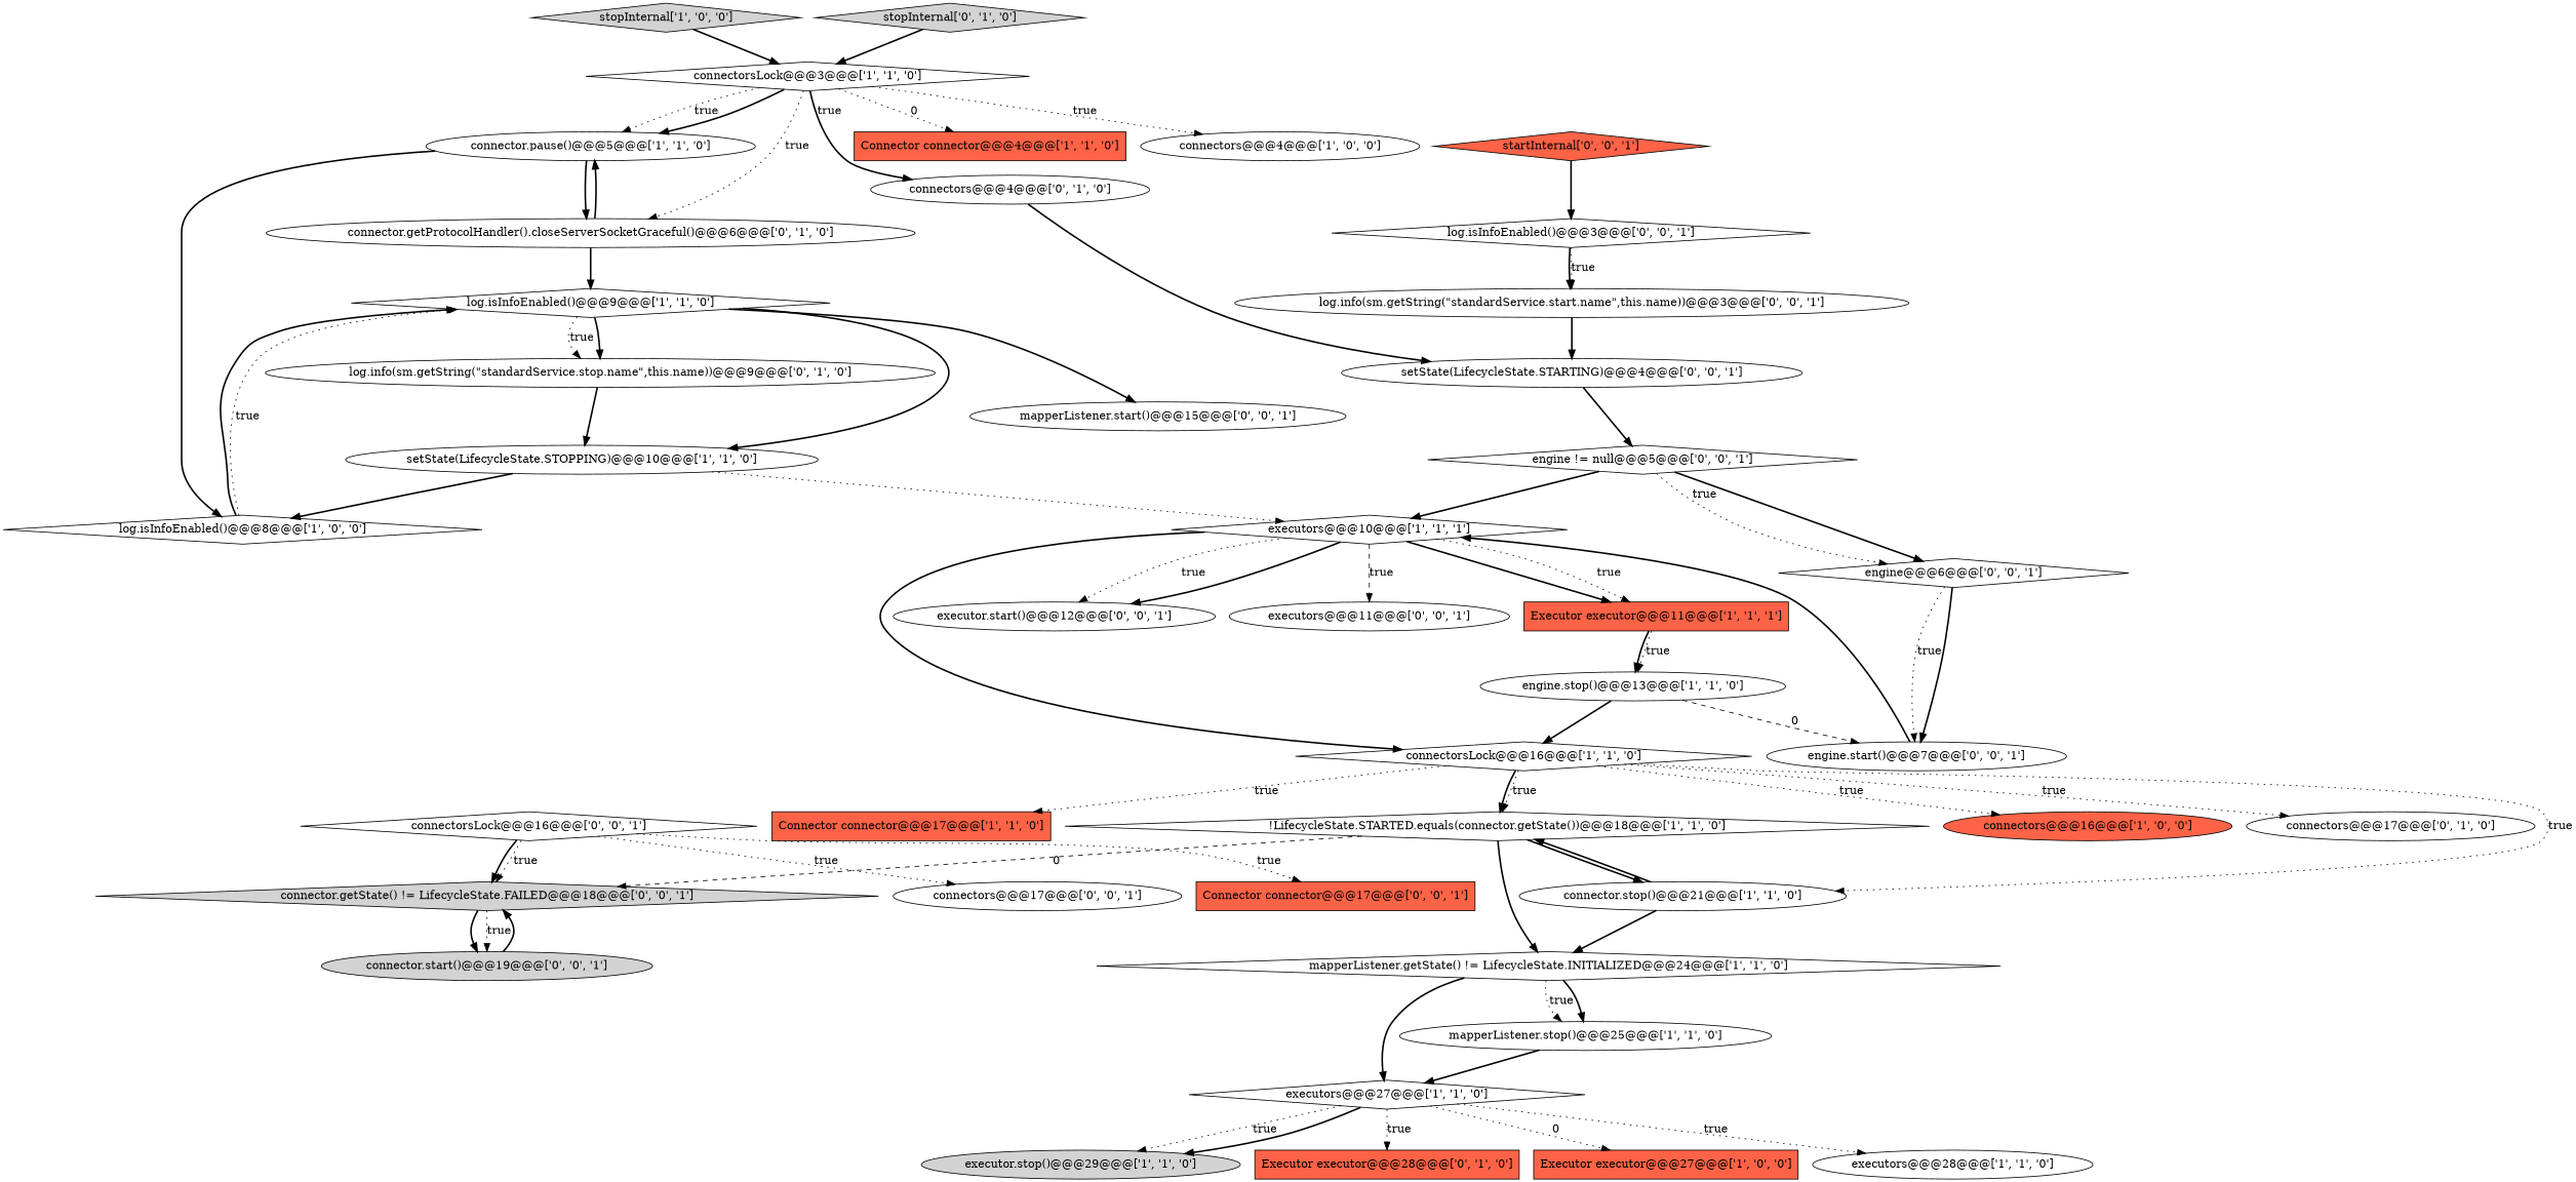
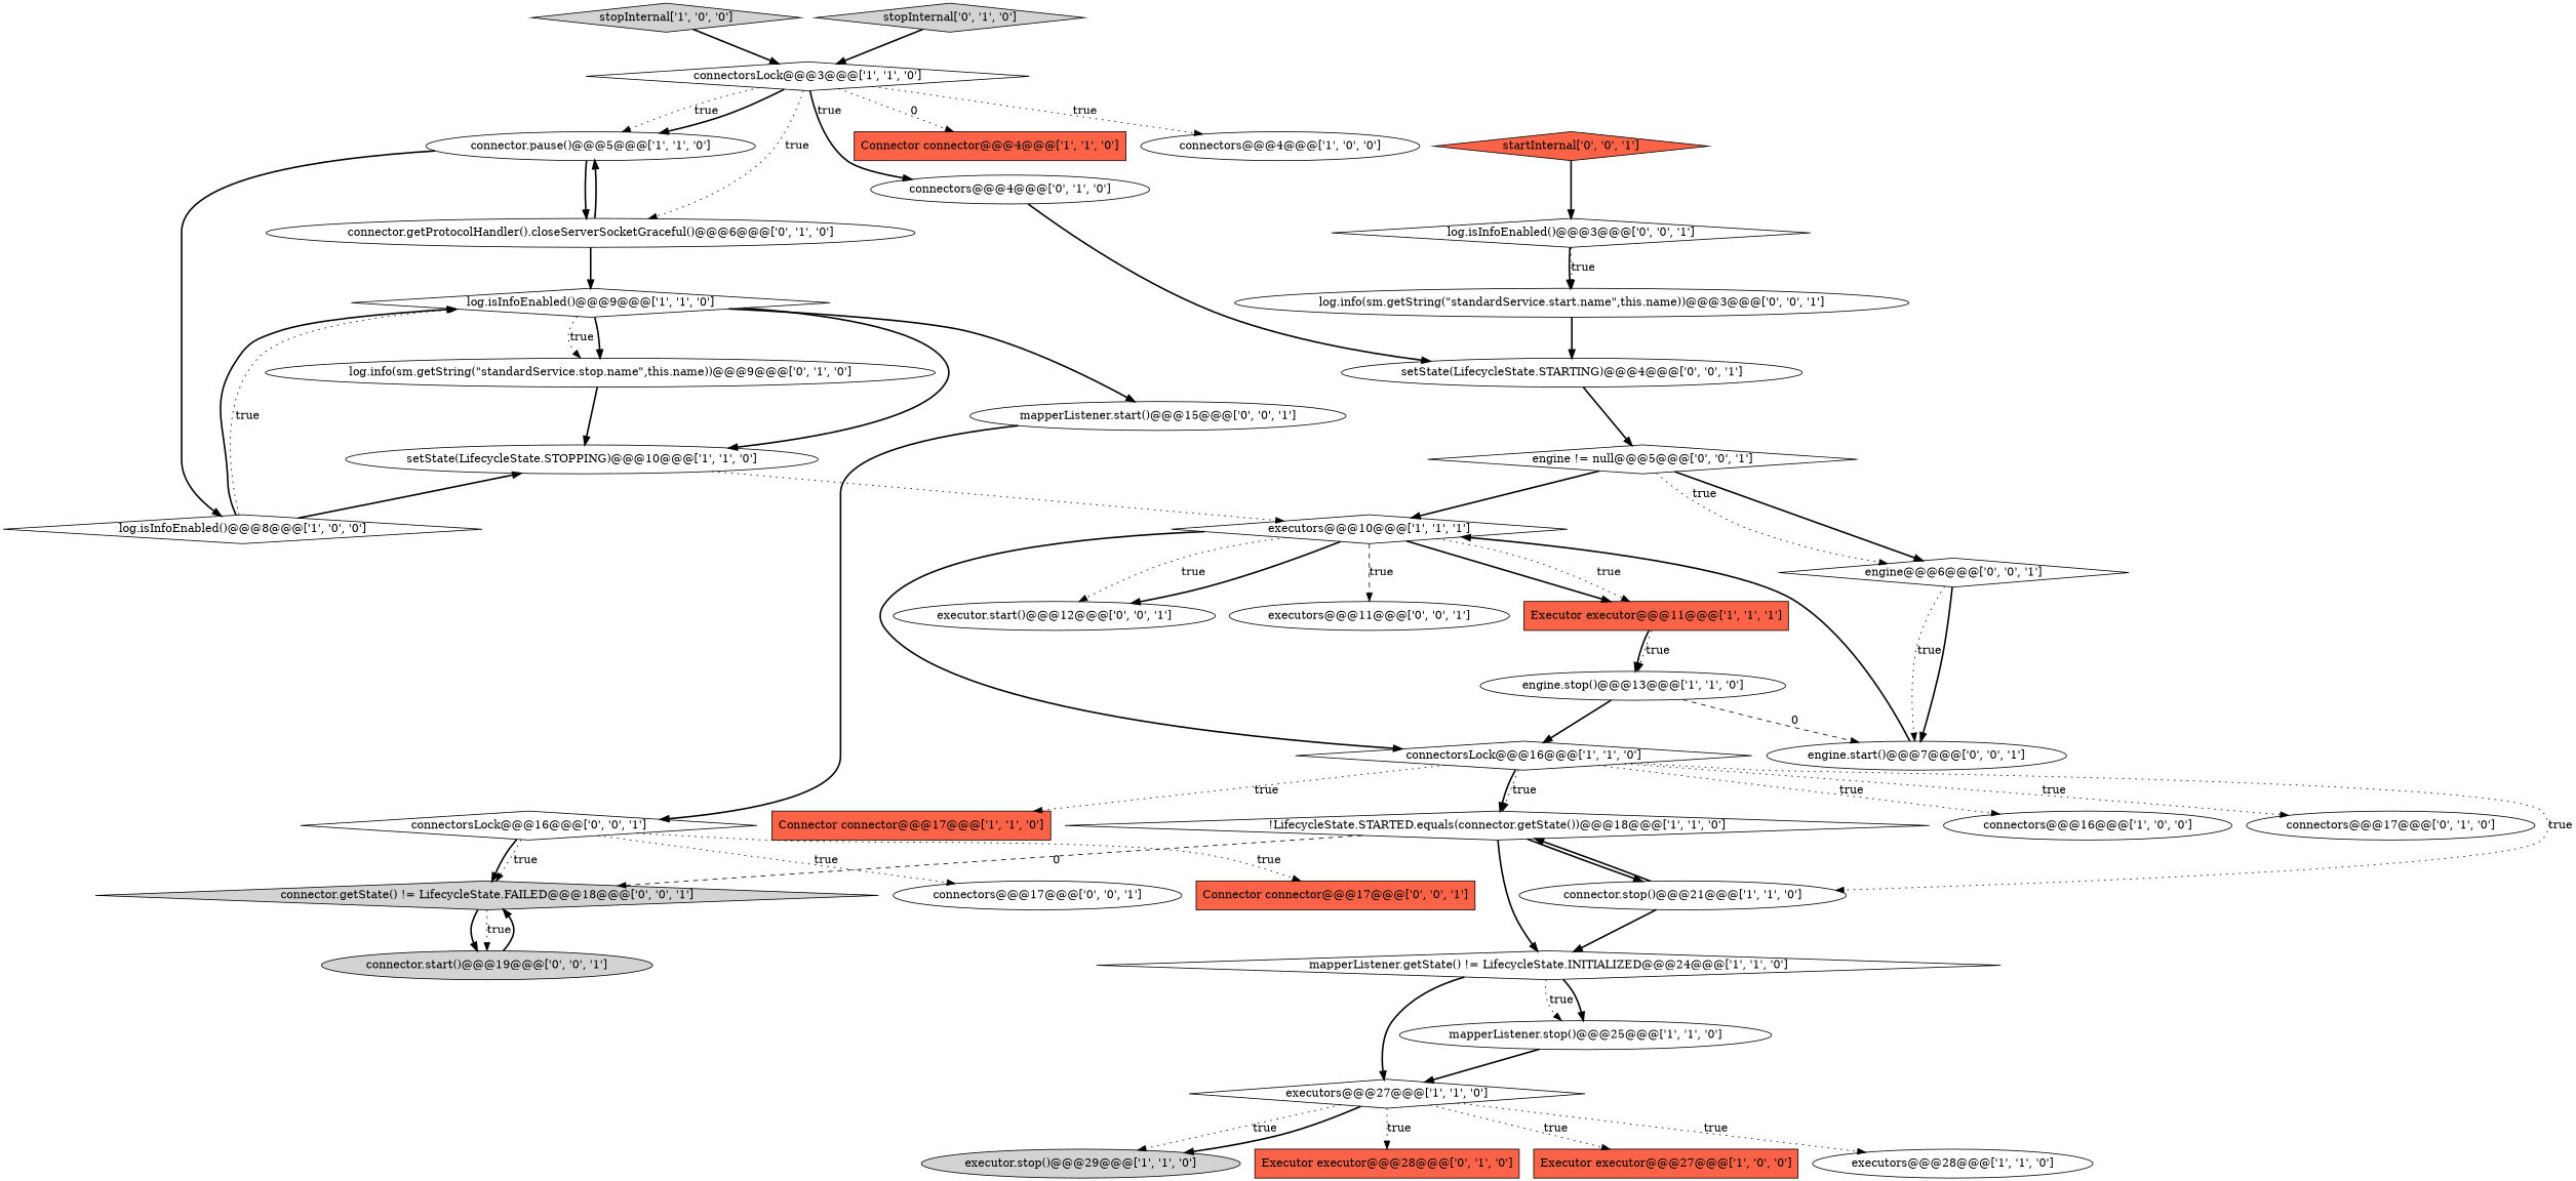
  digraph {
    node [fillcolor=white shape=ellipse style=filled]
    edge [style=bold]
    n1 [label="connectors@@@4@@@['0', '1', '0']"]
    n2 [label="setState(LifecycleState.STARTING)@@@4@@@['0', '0', '1']"]
    n3 [label="executors@@@27@@@['1', '1', '0']" shape=diamond]
    n4 [fillcolor=lightgray label="executor.stop()@@@29@@@['1', '1', '0']"]
    n5 [fillcolor=tomato label="Executor executor@@@28@@@['0', '1', '0']" shape=box]
    n6 [fillcolor=tomato label="Executor executor@@@27@@@['1', '0', '0']" shape=box]
    n7 [label="executors@@@28@@@['1', '1', '0']"]
    n8 [fillcolor=tomato label="startInternal['0', '0', '1']" shape=diamond]
    n9 [label="log.isInfoEnabled()@@@3@@@['0', '0', '1']" shape=diamond]
    n10 [label="log.info(sm.getString(\"standardService.start.name\",this.name))@@@3@@@['0', '0', '1']"]
    n11 [label="engine != null@@@5@@@['0', '0', '1']" shape=diamond]
    n12 [label="executors@@@10@@@['1', '1', '1']" shape=diamond]
    n13 [label="engine@@@6@@@['0', '0', '1']" shape=diamond]
    n14 [label="!LifecycleState.STARTED.equals(connector.getState())@@@18@@@['1', '1', '0']" shape=diamond]
    n15 [label="mapperListener.getState() != LifecycleState.INITIALIZED@@@24@@@['1', '1', '0']" shape=diamond]
    n16 [label="connector.stop()@@@21@@@['1', '1', '0']"]
    n17 [fillcolor=lightgray label="connector.getState() != LifecycleState.FAILED@@@18@@@['0', '0', '1']" shape=diamond]
    n18 [label="mapperListener.stop()@@@25@@@['1', '1', '0']"]
    n19 [fillcolor=lightgray label="connector.start()@@@19@@@['0', '0', '1']"]
    n20 [label="executor.start()@@@12@@@['0', '0', '1']"]
    n21 [label="mapperListener.start()@@@15@@@['0', '0', '1']"]
    n22 [label="connectorsLock@@@16@@@['0', '0', '1']" shape=diamond]
    n23 [label="engine.stop()@@@13@@@['1', '1', '0']"]
    n24 [label="connectorsLock@@@16@@@['1', '1', '0']" shape=diamond]
    n25 [label="engine.start()@@@7@@@['0', '0', '1']"]
    n26 [fillcolor=tomato label="Connector connector@@@17@@@['1', '1', '0']" shape=box]
-   n27 [fillcolor=tomato label="connectors@@@16@@@['1', '0', '0']"]
+   n27 [label="connectors@@@16@@@['1', '0', '0']"]
    n28 [label="connectors@@@17@@@['0', '1', '0']"]
    n29 [label="connector.getProtocolHandler().closeServerSocketGraceful()@@@6@@@['0', '1', '0']"]
    n30 [label="connector.pause()@@@5@@@['1', '1', '0']"]
    n31 [label="log.isInfoEnabled()@@@9@@@['1', '1', '0']" shape=diamond]
    n32 [label="log.isInfoEnabled()@@@8@@@['1', '0', '0']" shape=diamond]
    n33 [label="setState(LifecycleState.STOPPING)@@@10@@@['1', '1', '0']"]
    n34 [label="log.info(sm.getString(\"standardService.stop.name\",this.name))@@@9@@@['0', '1', '0']"]
    n35 [fillcolor=lightgray label="stopInternal['1', '0', '0']" shape=diamond]
    n36 [label="connectorsLock@@@3@@@['1', '1', '0']" shape=diamond]
    n37 [fillcolor=tomato label="Connector connector@@@4@@@['1', '1', '0']" shape=box]
    n38 [label="connectors@@@4@@@['1', '0', '0']"]
    n39 [label="connectors@@@17@@@['0', '0', '1']"]
    n40 [fillcolor=tomato label="Connector connector@@@17@@@['0', '0', '1']" shape=box]
    n41 [fillcolor=lightgray label="stopInternal['0', '1', '0']" shape=diamond]
    n42 [fillcolor=tomato label="Executor executor@@@11@@@['1', '1', '1']" shape=box]
    n43 [label="executors@@@11@@@['0', '0', '1']"]
    n1 -> n2
    n2 -> n11
    n3 -> n4 [label=true style=dotted]
    n3 -> n4
    n3 -> n5 [label=true style=dotted]
-   n3 -> n6 [label=0 style=dotted]
+   n3 -> n6 [label=true style=dotted]
    n3 -> n7 [label=true style=dotted]
    n8 -> n9
    n9 -> n10 [label=true style=dotted]
    n9 -> n10
    n10 -> n2
    n11 -> n12
    n11 -> n13
    n11 -> n13 [label=true style=dotted]
    n12 -> n20 [label=true style=dotted]
    n12 -> n20
    n12 -> n24
    n12 -> n42
    n12 -> n42 [label=true style=dotted]
    n12 -> n43 [label=true style=dashed]
    n13 -> n25 [label=true style=dotted]
    n13 -> n25
    n14 -> n15
    n14 -> n16
    n14 -> n17 [label=0 style=dashed]
    n15 -> n3
    n15 -> n18 [label=true style=dotted]
    n15 -> n18
    n16 -> n14
    n16 -> n15
    n17 -> n19
    n17 -> n19 [label=true style=dotted]
    n18 -> n3
    n19 -> n17
+   n21 -> n22
    n22 -> n17 [label=true style=dotted]
    n22 -> n17
    n22 -> n39 [label=true style=dotted]
    n22 -> n40 [label=true style=dotted]
    n23 -> n24
    n23 -> n25 [label=0 style=dashed]
    n24 -> n14 [label=true style=dotted]
    n24 -> n14
    n24 -> n16 [label=true style=dotted]
    n24 -> n26 [label=true style=dotted]
    n24 -> n27 [label=true style=dotted]
    n24 -> n28 [label=true style=dotted]
    n25 -> n12
    n29 -> n30
    n29 -> n31
    n30 -> n29
    n30 -> n32
    n31 -> n21
    n31 -> n33
    n31 -> n34
    n31 -> n34 [label=true style=dotted]
    n32 -> n31 [label=true style=dotted]
    n32 -> n31
-   n33 -> n32
+   n32 -> n33
    n33 -> n12 [style=dotted]
    n34 -> n33
    n35 -> n36
    n36 -> n1 [label=true]
    n36 -> n29 [label=true style=dotted]
    n36 -> n30 [label=true style=dotted]
    n36 -> n30
    n36 -> n37 [label=0 style=dotted]
    n36 -> n38 [label=true style=dotted]
    n41 -> n36
    n42 -> n23
    n42 -> n23 [label=true style=dotted]
  }
